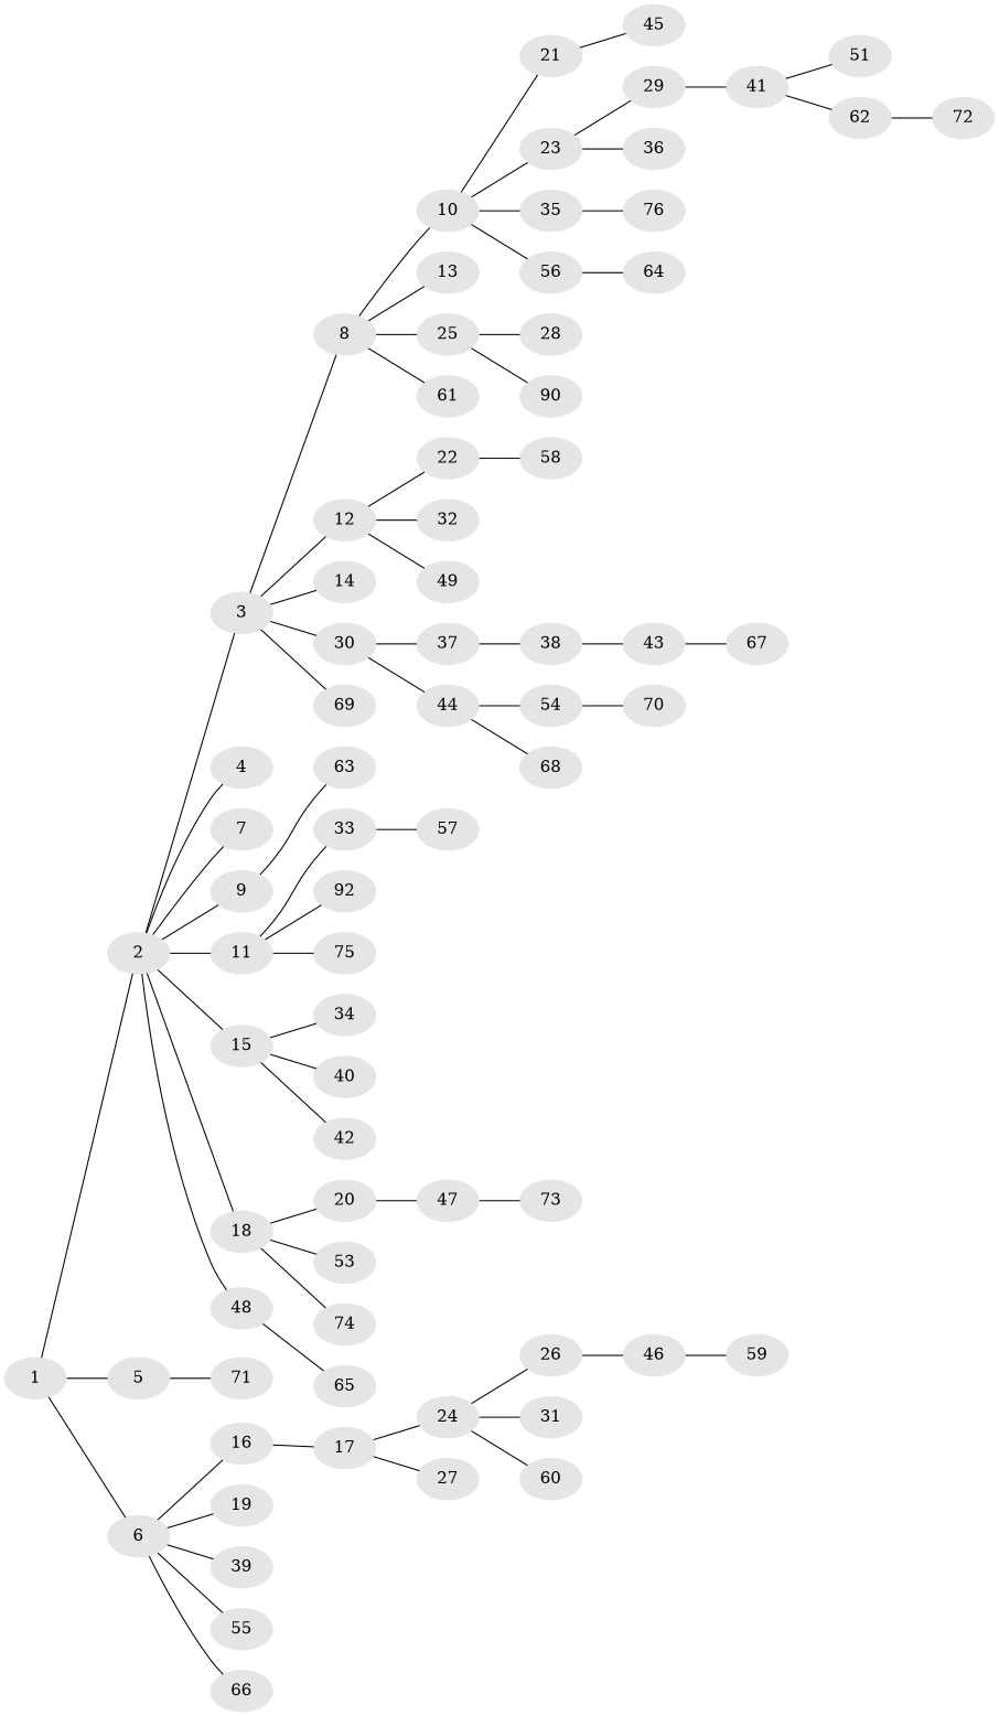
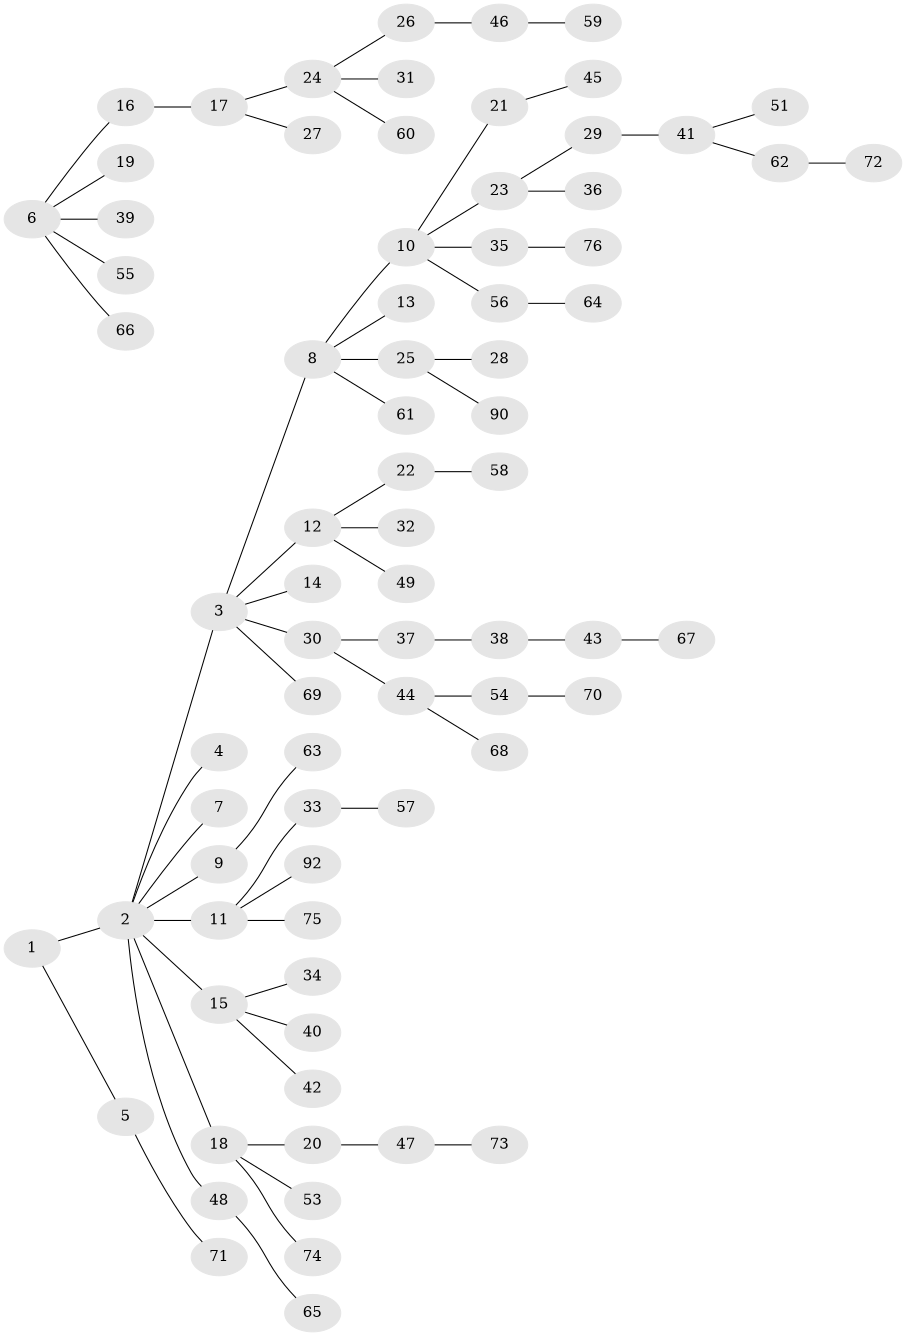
  graph {
    rankdir=LR
    node [color=gray90 style=filled]
    1
    2
    5
    6
    3
    4
    7
    9
    11
    15
    18
    48
    71
    16
    19
    39
    55
    66
    8
    12
    14
    30
    69
    63
    33
    n26 [label=92]
    75
    34
    40
    42
    20
    53
    74
    65
    10
    13
    25
    61
    22
    32
    49
    37
    44
    17
    21
    23
    35
    56
    28
    n50 [label=90]
    45
    29
    36
    76
    64
    57
    58
    24
    27
    26
    31
    60
    47
    73
    41
    46
    59
    51
    62
    38
    54
    68
    43
    67
    72
    70
    1 -- 2
    1 -- 5
-   1 -- 6
    2 -- 3
    2 -- 4
    2 -- 7
    2 -- 9
    2 -- 11
    2 -- 15
    2 -- 18
    2 -- 48
    5 -- 71
    6 -- 16
    6 -- 19
    6 -- 39
    6 -- 55
    6 -- 66
    3 -- 8
    3 -- 12
    3 -- 14
    3 -- 30
    3 -- 69
    9 -- 63
    11 -- 33
    11 -- n26
    11 -- 75
    15 -- 34
    15 -- 40
    15 -- 42
    18 -- 20
    18 -- 53
    18 -- 74
    48 -- 65
    16 -- 17
    8 -- 10
    8 -- 13
    8 -- 25
    8 -- 61
    12 -- 22
    12 -- 32
    12 -- 49
    30 -- 37
    30 -- 44
    33 -- 57
    20 -- 47
    10 -- 21
    10 -- 23
    10 -- 35
    10 -- 56
    25 -- 28
    25 -- n50
    22 -- 58
    37 -- 38
    44 -- 54
    44 -- 68
    17 -- 24
    17 -- 27
    21 -- 45
    23 -- 29
    23 -- 36
    35 -- 76
    56 -- 64
    29 -- 41
    24 -- 26
    24 -- 31
    24 -- 60
    26 -- 46
    47 -- 73
    41 -- 51
    41 -- 62
    46 -- 59
    62 -- 72
    38 -- 43
    54 -- 70
    43 -- 67
  }
